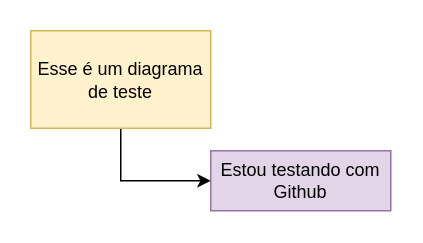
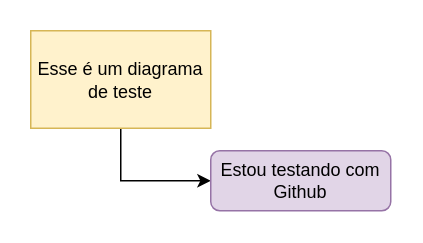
  <mxCell id="0" />
  <mxCell id="1" parent="0" />
  <mxCell id="2" style="edgeStyle=orthogonalEdgeStyle;rounded=0;orthogonalLoop=1;jettySize=auto;html=1;entryX=0;entryY=0.5;entryDx=0;entryDy=0;" edge="1" parent="1" source="3" target="4"><mxGeometry relative="1" as="geometry" /></mxCell>
  <mxCell id="3" value="Esse é um diagrama de teste" style="rounded=0;whiteSpace=wrap;html=1;fillColor=#fff2cc;strokeColor=#d6b656;" vertex="1" parent="1"><mxGeometry x="20" y="20" width="120" height="65" as="geometry" /></mxCell>
- <mxCell id="4" value="Estou testando com Github" style="rounded=0;whiteSpace=wrap;html=1;fillColor=#e1d5e7;strokeColor=#9673a6;" vertex="1" parent="1"><mxGeometry x="140" y="100" width="120" height="40" as="geometry" /></mxCell>
+ <mxCell id="4" value="Estou testando com Github" style="whiteSpace=wrap;html=1;fillColor=#e1d5e7;strokeColor=#9673a6;rounded=1;" vertex="1" parent="1"><mxGeometry x="140" y="100" width="120" height="40" as="geometry" /></mxCell>
